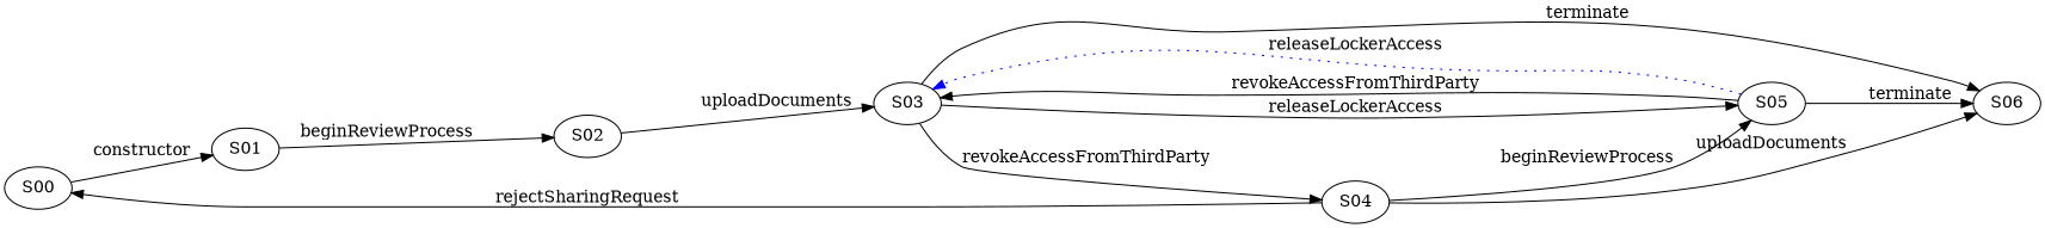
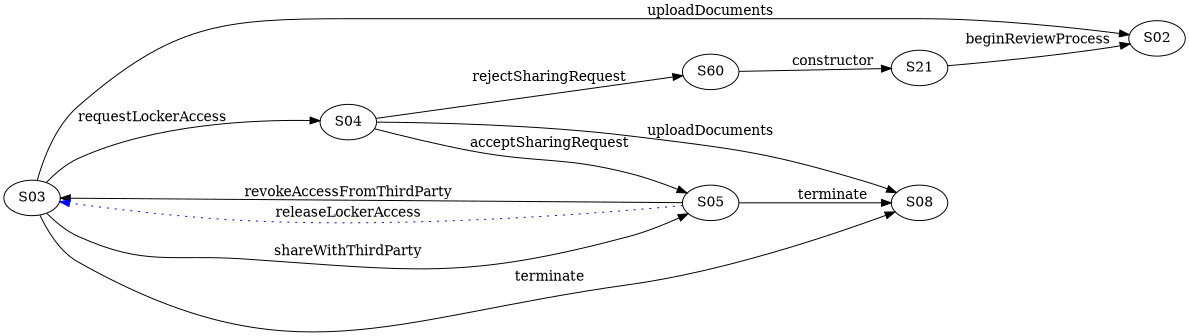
  digraph {
    rankdir=LR
    edge [color=black]
-   S00
-   S01
+   S00 [label=S60]
+   S01 [label=S21]
    S02
    S03
    S04
-   S06
+   S06 [label=S08]
    S05
    S00 -> S01 [label=constructor]
    S01 -> S02 [label=beginReviewProcess]
-   S02 -> S03 [label=uploadDocuments]
-   S03 -> S04 [label=revokeAccessFromThirdParty]
+   S03 -> S02 [label=uploadDocuments]
+   S03 -> S04 [label=requestLockerAccess]
    S03 -> S06 [label=terminate]
-   S03 -> S05 [label=releaseLockerAccess]
+   S03 -> S05 [label=shareWithThirdParty]
    S04 -> S00 [label=rejectSharingRequest]
    S04 -> S06 [label=uploadDocuments]
-   S04 -> S05 [label=beginReviewProcess]
+   S04 -> S05 [label=acceptSharingRequest]
    S05 -> S03 [label=revokeAccessFromThirdParty]
    S05 -> S03 [color=blue label=releaseLockerAccess style=dotted]
    S05 -> S06 [label=terminate]
  }
